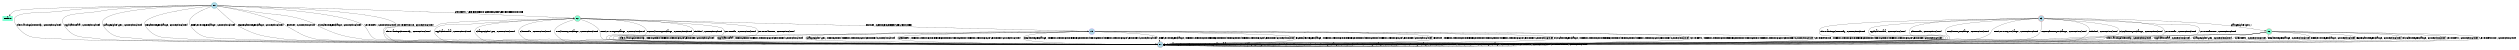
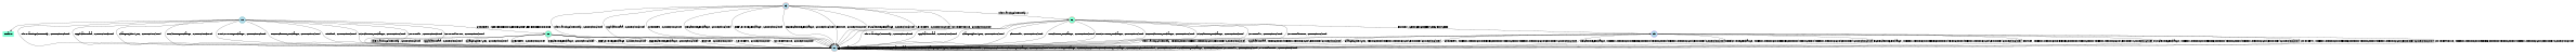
  digraph {
    fontname="DejaVu Serif"
    version="1.2.8-TLS12"
    node [color=brown fillcolor=lightblue fontname="DejaVu Serif" shape=circle style=filled]
    edge [fontname="DejaVu Serif"]
    __start0 [fillcolor=aquamarine shape=none]
    s0 [color=teal]
    s1
    s2 [fillcolor=aquamarine]
    s3 [color=red]
    n6 [color=red fillcolor=aquamarine label=s6]
    s5 [color=purple]
    s0 -> __start0
    s0 -> s1 [label="AlertWarningCloseNotify / ConnectionClosed"]
    s0 -> s1 [label="ApplicationData / ConnectionClosed"]
    s0 -> s1 [label="ChangeCipherSpec / ConnectionClosed"]
    s0 -> s1 [label="DHClientKeyExchange / ConnectionClosed"]
    s0 -> s1 [label="DHEServerKeyExchange / ConnectionClosed"]
    s0 -> s1 [label="ECDHClientKeyExchange / ConnectionClosed"]
    s0 -> s1 [label="Finished / ConnectionClosed"]
    s0 -> s1 [label="RSAClientKeyExchange / ConnectionClosed"]
    s0 -> s1 [label="ServerHello / ConnectionClosed"]
    s0 -> s1 [label="ServerHelloDone / ConnectionClosed"]
    s0 -> s2 [label="ClientHello / SERVER_HELLO|CERTIFICATE|SERVER_HELLO_DONE"]
    s1 -> s1 [label="AlertWarningCloseNotify / ConnectionClosed"]
    s1 -> s1 [label="ApplicationData / ConnectionClosed"]
    s1 -> s1 [label="ChangeCipherSpec / ConnectionClosed"]
    s1 -> s1 [label="ClientHello / ConnectionClosed"]
    s1 -> s1 [label="DHClientKeyExchange / ConnectionClosed"]
    s1 -> s1 [label="DHEServerKeyExchange / ConnectionClosed"]
    s1 -> s1 [label="ECDHClientKeyExchange / ConnectionClosed"]
    s1 -> s1 [label="Finished / ConnectionClosed"]
    s1 -> s1 [label="RSAClientKeyExchange / ConnectionClosed"]
    s1 -> s1 [label="ServerHello / ConnectionClosed"]
    s1 -> s1 [label="ServerHelloDone / ConnectionClosed"]
    s2 -> s1 [label="AlertWarningCloseNotify / ConnectionClosed"]
    s2 -> s1 [label="ApplicationData / ConnectionClosed"]
    s2 -> s1 [label="ChangeCipherSpec / ConnectionClosed"]
    s2 -> s1 [label="ClientHello / ConnectionClosed"]
    s2 -> s1 [label="DHClientKeyExchange / ConnectionClosed"]
    s2 -> s1 [label="DHEServerKeyExchange / ConnectionClosed"]
    s2 -> s1 [label="ECDHClientKeyExchange / ConnectionClosed"]
    s2 -> s1 [label="Finished / ConnectionClosed"]
    s2 -> s1 [label="ServerHello / ConnectionClosed"]
    s2 -> s1 [label="ServerHelloDone / ConnectionClosed"]
    s3 -> s1 [label="AlertWarningCloseNotify / ConnectionClosed"]
    s3 -> s1 [label="ApplicationData / ConnectionClosed"]
    s3 -> s1 [label="ClientHello / ConnectionClosed"]
    s3 -> s1 [label="DHClientKeyExchange / ConnectionClosed"]
    s3 -> s1 [label="DHEServerKeyExchange / ConnectionClosed"]
    s3 -> s1 [label="ECDHClientKeyExchange / ConnectionClosed"]
    s3 -> s1 [label="Finished / ConnectionClosed"]
    s3 -> s1 [label="RSAClientKeyExchange / ConnectionClosed"]
    s3 -> s1 [label="ServerHello / ConnectionClosed"]
    s3 -> s1 [label="ServerHelloDone / ConnectionClosed"]
-   s3 -> n6 [label="ChangeCipherSpec / -"]
+   s3 -> n6 [label="AlertWarningCloseNotify / -"]
    n6 -> s1 [label="AlertWarningCloseNotify / ConnectionClosed"]
    n6 -> s1 [label="ApplicationData / ConnectionClosed"]
    n6 -> s1 [label="ChangeCipherSpec / ConnectionClosed"]
    n6 -> s1 [label="ClientHello / ConnectionClosed"]
    n6 -> s1 [label="DHClientKeyExchange / ConnectionClosed"]
    n6 -> s1 [label="DHEServerKeyExchange / ConnectionClosed"]
    n6 -> s1 [label="ECDHClientKeyExchange / ConnectionClosed"]
    n6 -> s1 [label="RSAClientKeyExchange / ConnectionClosed"]
    n6 -> s1 [label="ServerHello / ConnectionClosed"]
    n6 -> s1 [label="ServerHelloDone / ConnectionClosed"]
-   s2 -> s5 [label="Finished / CHANGE_CIPHER_SPEC|FINISHED"]
+   n6 -> s5 [label="Finished / CHANGE_CIPHER_SPEC|FINISHED"]
    s5 -> s1 [label="AlertWarningCloseNotify / APPLICATION|ALERT_WARNING_CLOSE_NOTIFY|ConnectionClosed"]
    s5 -> s1 [label="ApplicationData / APPLICATION|ALERT_WARNING_CLOSE_NOTIFY|ConnectionClosed"]
    s5 -> s1 [label="ChangeCipherSpec / APPLICATION|ALERT_WARNING_CLOSE_NOTIFY|ConnectionClosed"]
    s5 -> s1 [label="ClientHello / ALERT_WARNING_NO_RENEGOTIATION|APPLICATION|ALERT_WARNING_CLOSE_NOTIFY|ConnectionClosed"]
    s5 -> s1 [label="DHClientKeyExchange / ALERT_WARNING_NO_RENEGOTIATION|APPLICATION|ALERT_WARNING_CLOSE_NOTIFY|ConnectionClosed"]
    s5 -> s1 [label="DHEServerKeyExchange / ALERT_WARNING_NO_RENEGOTIATION|APPLICATION|ALERT_WARNING_CLOSE_NOTIFY|ConnectionClosed"]
    s5 -> s1 [label="ECDHClientKeyExchange / ALERT_WARNING_NO_RENEGOTIATION|APPLICATION|ALERT_WARNING_CLOSE_NOTIFY|ConnectionClosed"]
    s5 -> s1 [label="Finished / ALERT_WARNING_NO_RENEGOTIATION|APPLICATION|ALERT_WARNING_CLOSE_NOTIFY|ConnectionClosed"]
    s5 -> s1 [label="RSAClientKeyExchange / ALERT_WARNING_NO_RENEGOTIATION|APPLICATION|ALERT_WARNING_CLOSE_NOTIFY|ConnectionClosed"]
    s5 -> s1 [label="ServerHello / ALERT_WARNING_NO_RENEGOTIATION|APPLICATION|ALERT_WARNING_CLOSE_NOTIFY|ConnectionClosed"]
    s5 -> s1 [label="ServerHelloDone / ALERT_WARNING_NO_RENEGOTIATION|APPLICATION|ALERT_WARNING_CLOSE_NOTIFY|ConnectionClosed"]
  }
